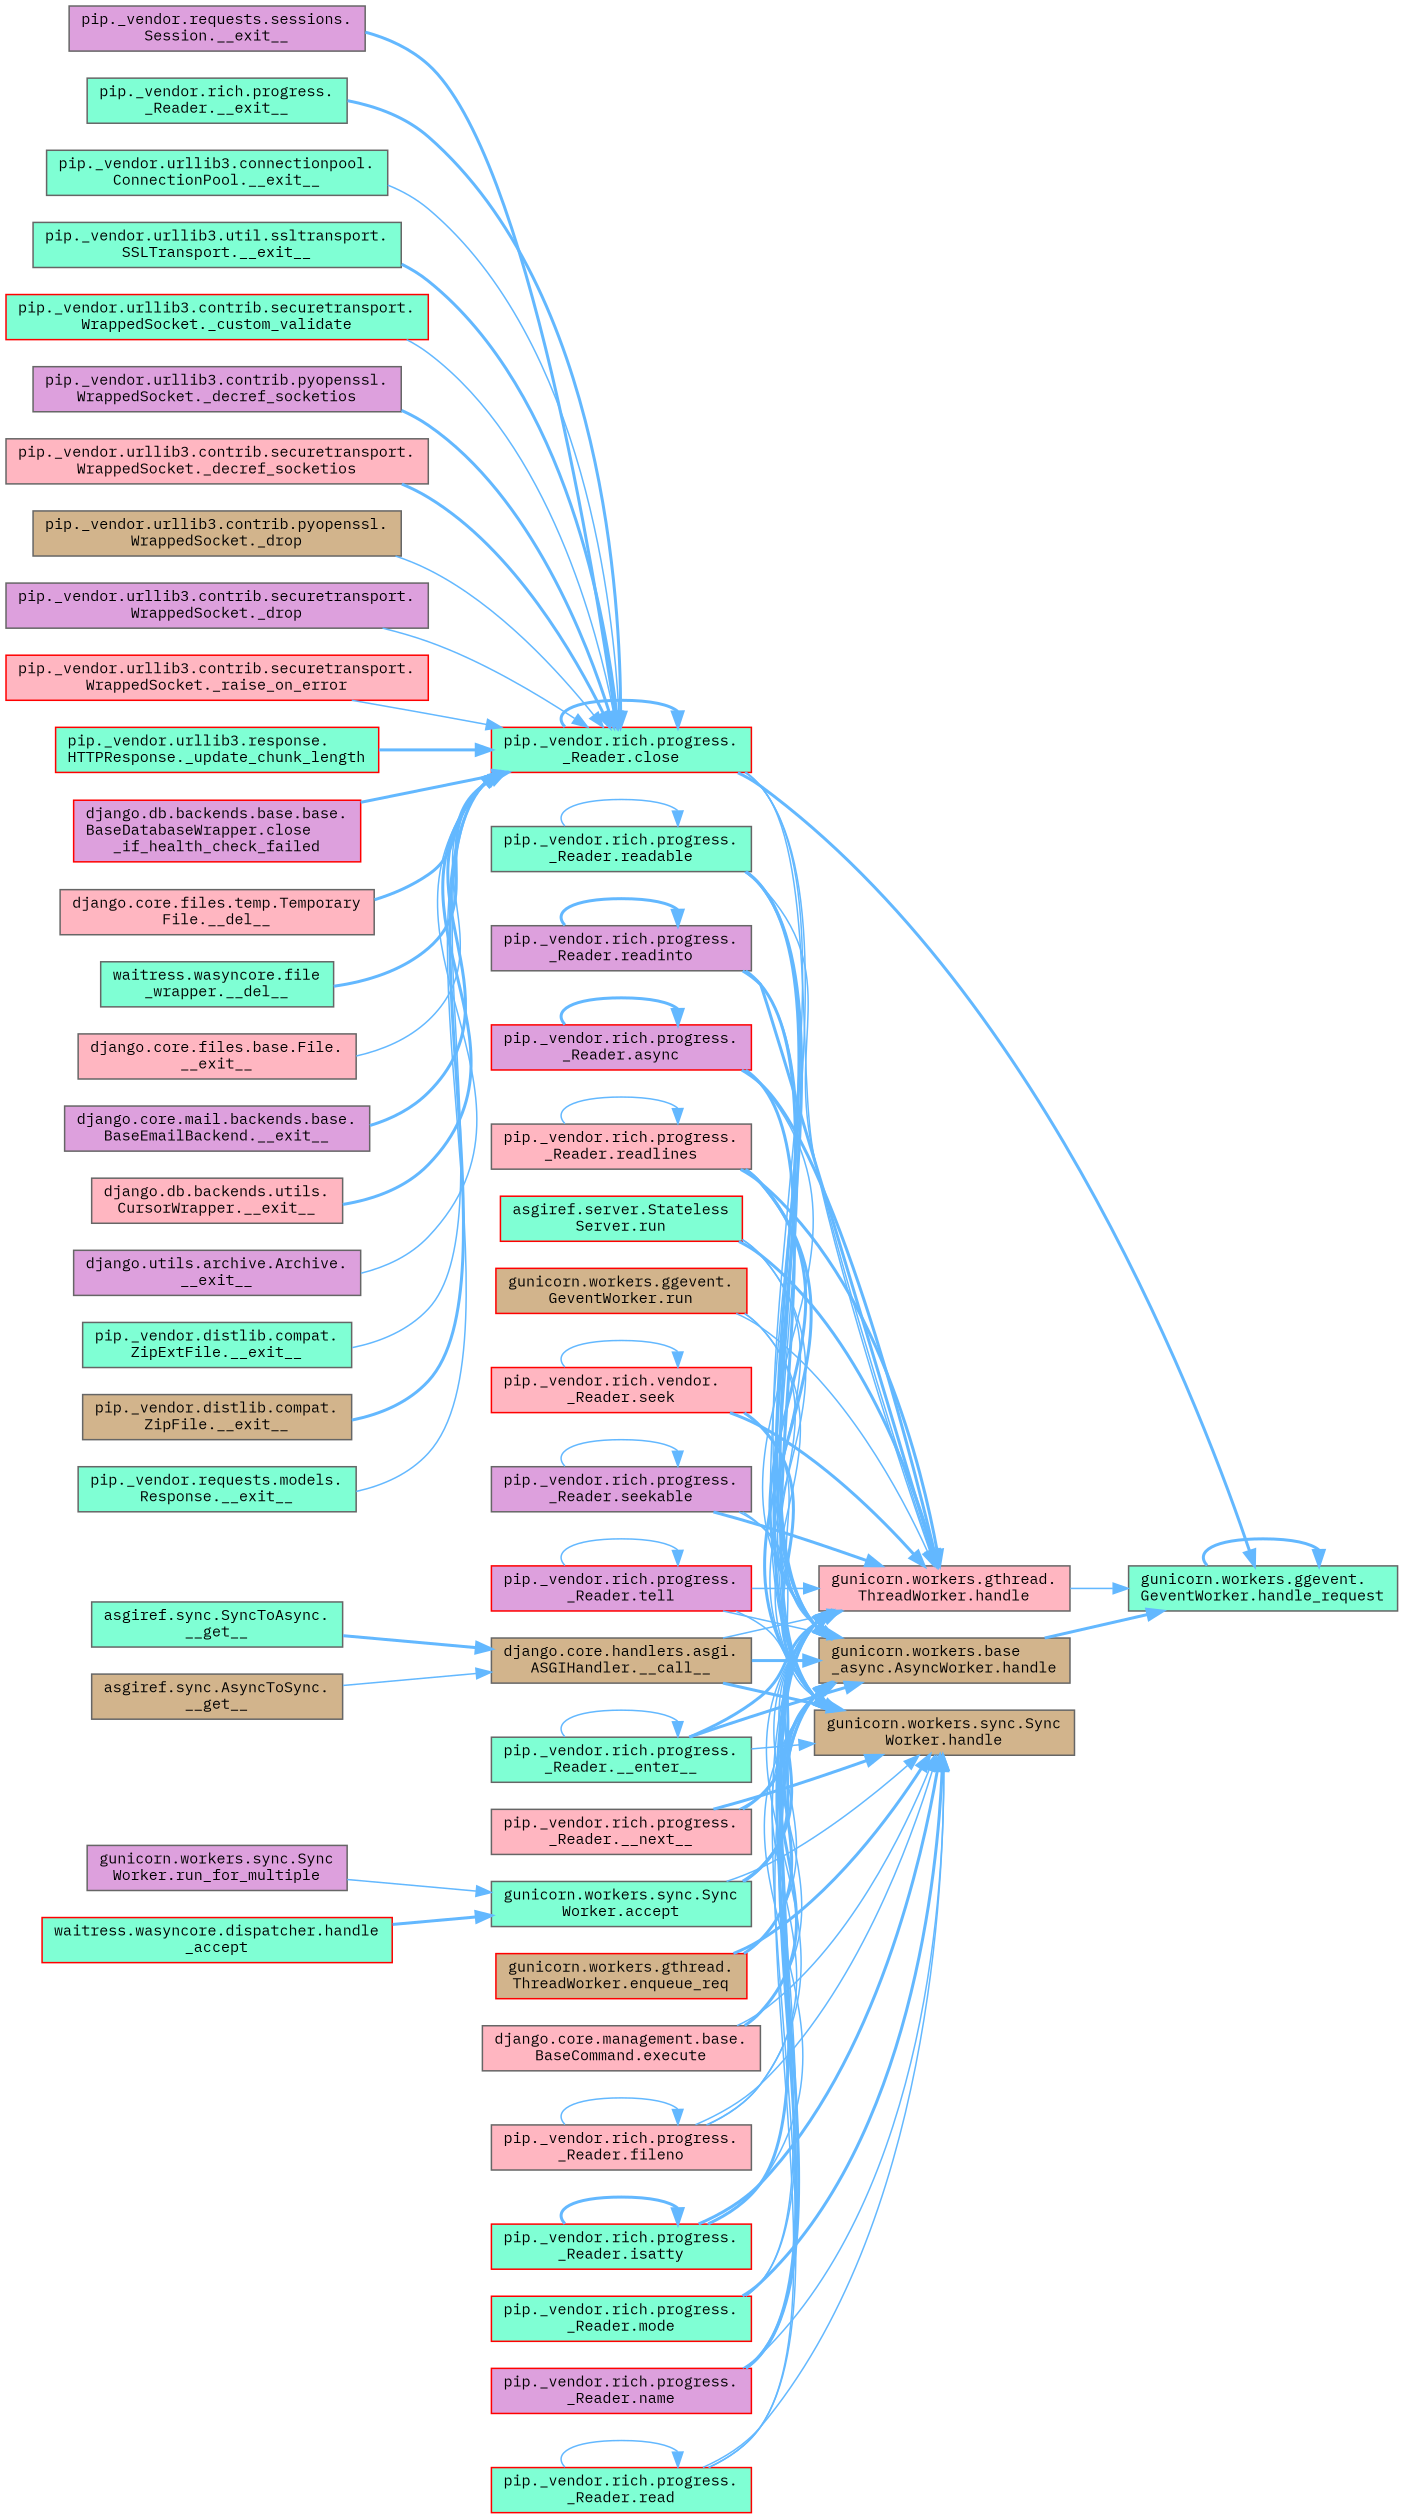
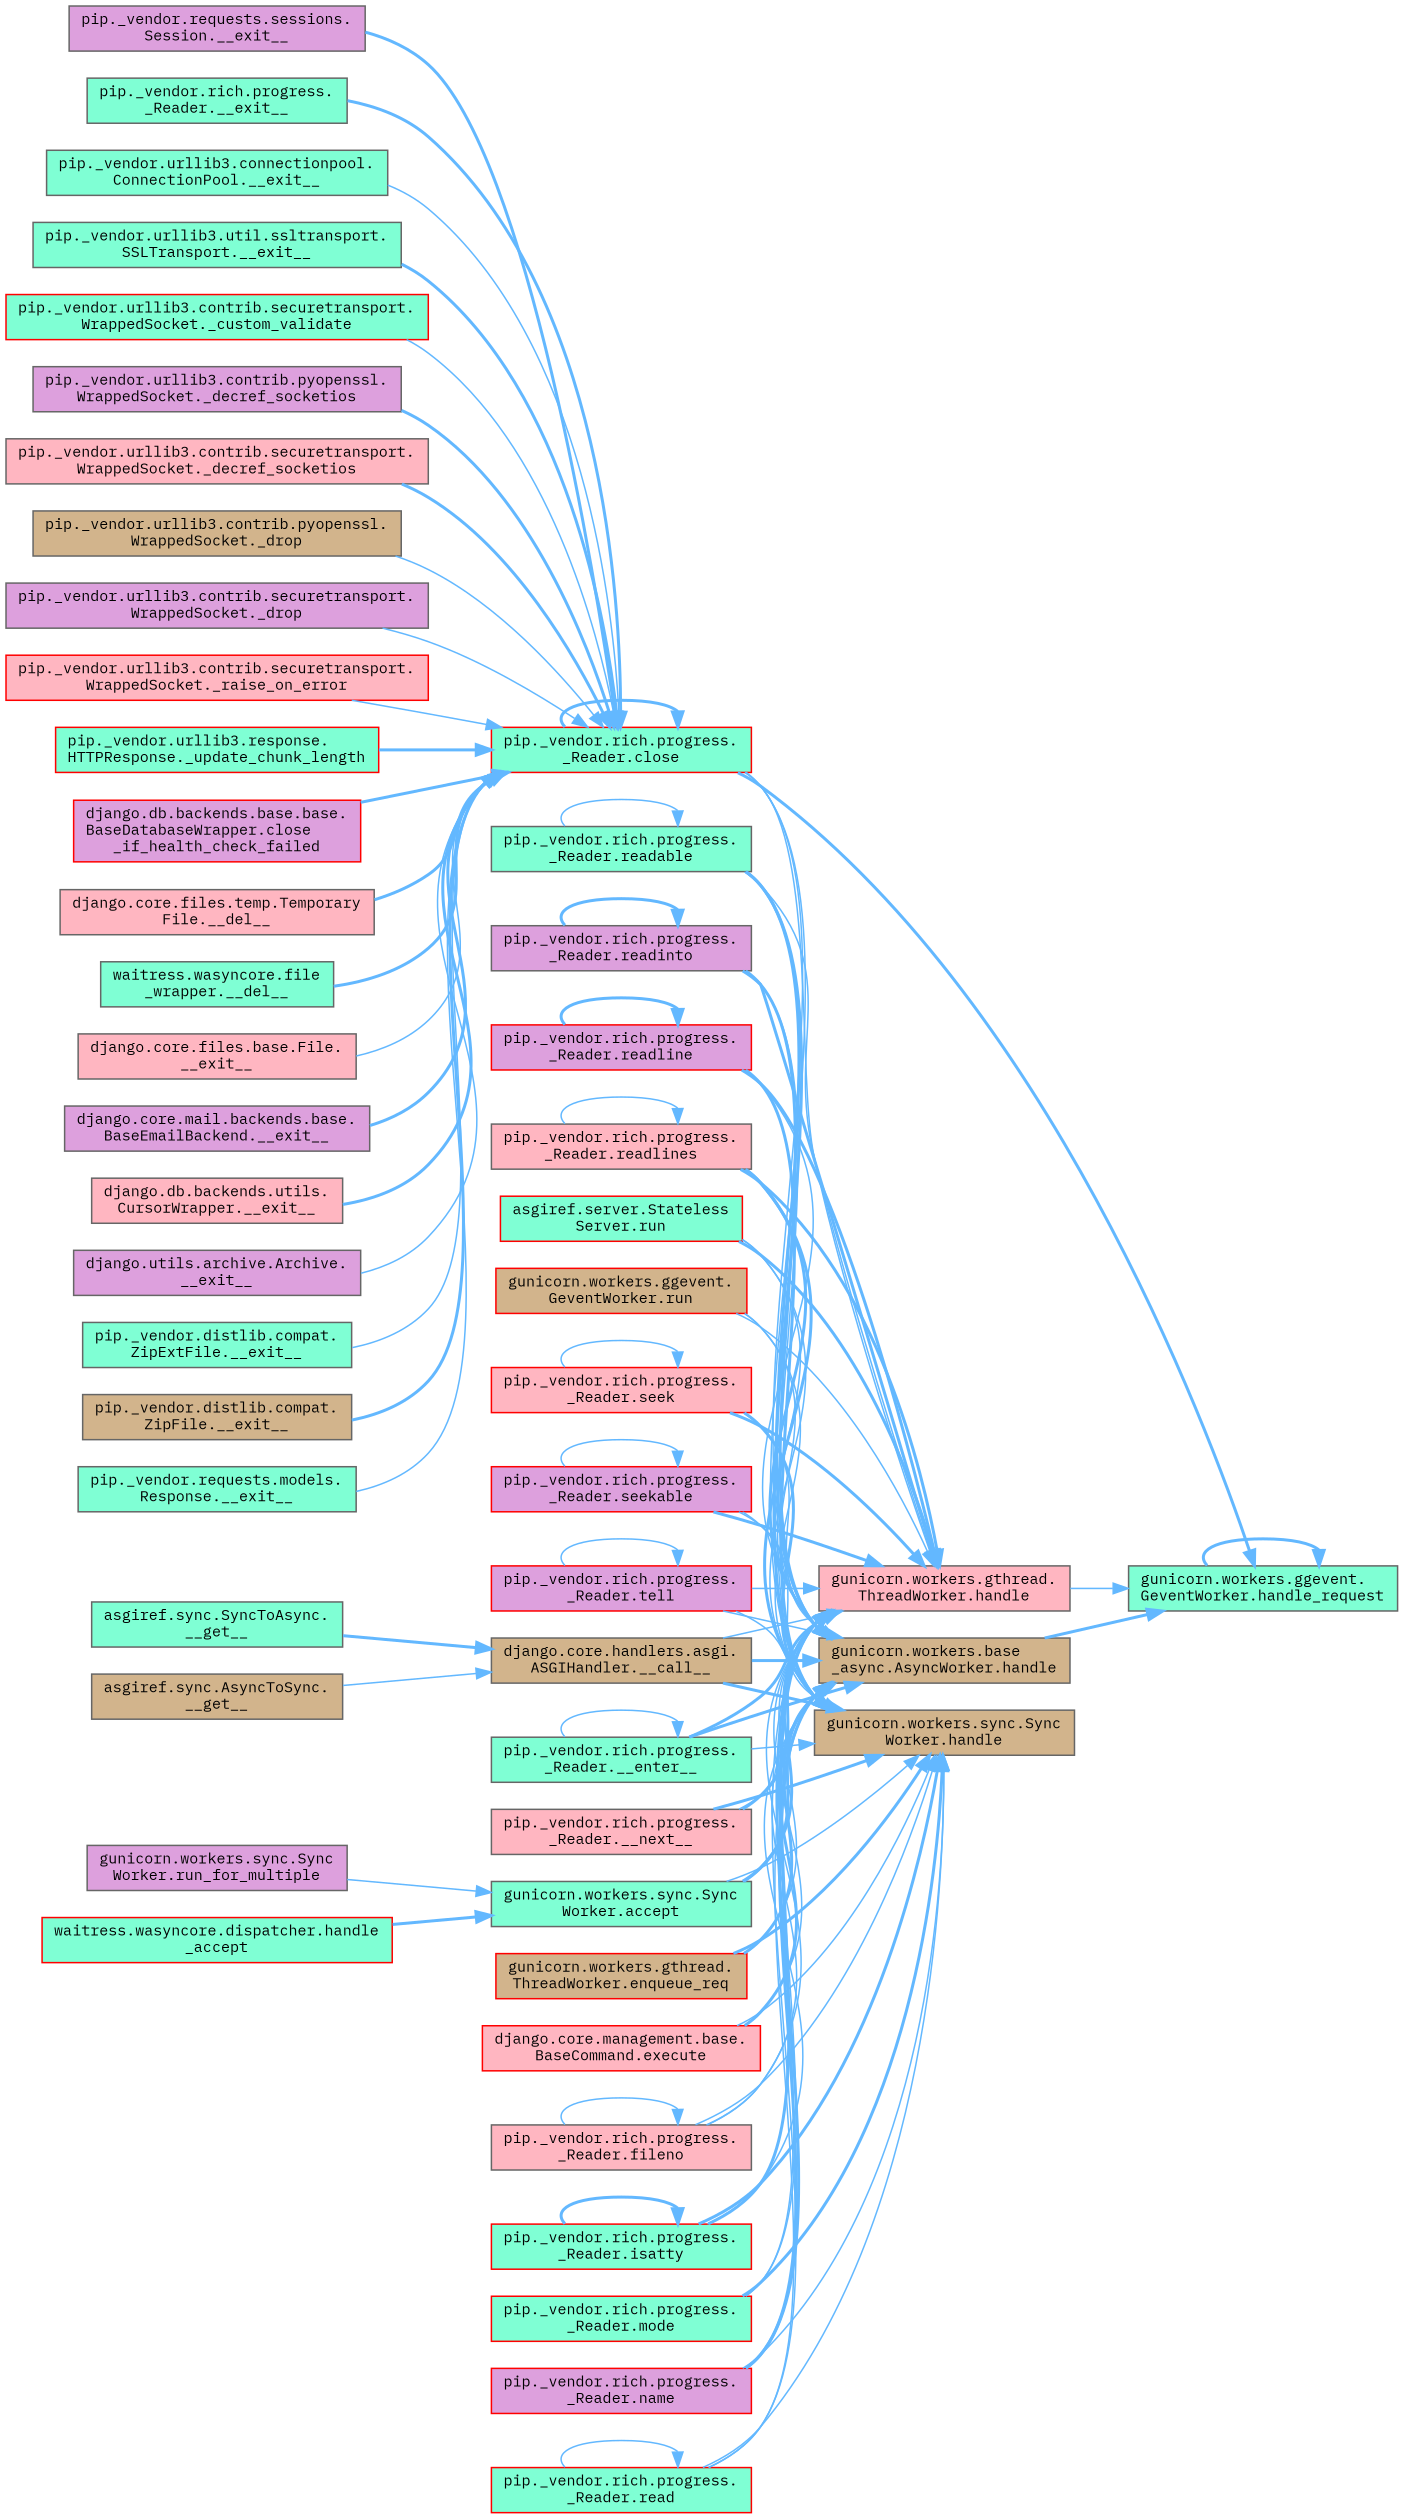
  digraph {
    fontname="IBM Plex Mono"
    rankdir=RL
    node [color=grey40 fillcolor=aquamarine fontname="IBM Plex Mono" fontsize=10 shape=box style=filled]
    edge [color=steelblue1 dir=back fontname="IBM Plex Mono" fontsize=10 labelfontname=Helvetica labelfontsize=10 style=solid]
    n1 [color=gray40 fontcolor=black height=0.2 label="gunicorn.workers.ggevent.\lGeventWorker.handle_request" width=0.4]
    n2 [fillcolor=tan height=0.2 label="gunicorn.workers.base\l_async.AsyncWorker.handle" width=0.4]
    n3 [fillcolor=lightpink height=0.2 label="gunicorn.workers.gthread.\lThreadWorker.handle" width=0.4]
    n4 [color=red height=0.2 label="pip._vendor.rich.progress.\l_Reader.close" width=0.4]
    n5 [fillcolor=tan height=0.2 label="django.core.handlers.asgi.\lASGIHandler.__call__" width=0.4]
    n6 [height=0.2 label="pip._vendor.rich.progress.\l_Reader.__enter__" width=0.4]
    n7 [fillcolor=lightpink height=0.2 label="pip._vendor.rich.progress.\l_Reader.__next__" width=0.4]
    n8 [height=0.2 label="gunicorn.workers.sync.Sync\lWorker.accept" width=0.4]
    n9 [color=red fillcolor=tan height=0.2 label="gunicorn.workers.gthread.\lThreadWorker.enqueue_req" width=0.4]
-   n10 [fillcolor=lightpink height=0.2 label="django.core.management.base.\lBaseCommand.execute" width=0.4]
+   n10 [color=red fillcolor=lightpink height=0.2 label="django.core.management.base.\lBaseCommand.execute" width=0.4]
    n11 [fillcolor=lightpink height=0.2 label="pip._vendor.rich.progress.\l_Reader.fileno" width=0.4]
    n12 [color=red height=0.2 label="pip._vendor.rich.progress.\l_Reader.isatty" width=0.4]
    n13 [color=red height=0.2 label="pip._vendor.rich.progress.\l_Reader.mode" width=0.4]
    n14 [color=red fillcolor=plum height=0.2 label="pip._vendor.rich.progress.\l_Reader.name" width=0.4]
    n15 [color=red height=0.2 label="pip._vendor.rich.progress.\l_Reader.read" width=0.4]
    n16 [height=0.2 label="pip._vendor.rich.progress.\l_Reader.readable" width=0.4]
    n17 [fillcolor=plum height=0.2 label="pip._vendor.rich.progress.\l_Reader.readinto" width=0.4]
-   n18 [color=red fillcolor=plum height=0.2 label="pip._vendor.rich.progress.\l_Reader.async" width=0.4]
+   n18 [color=red fillcolor=plum height=0.2 label="pip._vendor.rich.progress.\l_Reader.readline" width=0.4]
    n19 [fillcolor=lightpink height=0.2 label="pip._vendor.rich.progress.\l_Reader.readlines" width=0.4]
    n20 [color=red height=0.2 label="asgiref.server.Stateless\lServer.run" width=0.4]
    n21 [color=red fillcolor=tan height=0.2 label="gunicorn.workers.ggevent.\lGeventWorker.run" width=0.4]
-   n22 [color=red fillcolor=lightpink height=0.2 label="pip._vendor.rich.vendor.\l_Reader.seek" width=0.4]
-   n23 [fillcolor=plum height=0.2 label="pip._vendor.rich.progress.\l_Reader.seekable" width=0.4]
+   n22 [color=red fillcolor=lightpink height=0.2 label="pip._vendor.rich.progress.\l_Reader.seek" width=0.4]
+   n23 [color=red fillcolor=plum height=0.2 label="pip._vendor.rich.progress.\l_Reader.seekable" width=0.4]
    n24 [color=red fillcolor=plum height=0.2 label="pip._vendor.rich.progress.\l_Reader.tell" width=0.4]
    n25 [fillcolor=tan height=0.2 label="gunicorn.workers.sync.Sync\lWorker.handle" width=0.4]
    n26 [fillcolor=tan height=0.2 label="asgiref.sync.AsyncToSync.\l__get__" width=0.4]
    n27 [height=0.2 label="asgiref.sync.SyncToAsync.\l__get__" width=0.4]
    n28 [color=red height=0.2 label="waitress.wasyncore.dispatcher.handle\l_accept" width=0.4]
    n29 [fillcolor=plum height=0.2 label="gunicorn.workers.sync.Sync\lWorker.run_for_multiple" width=0.4]
    n30 [fillcolor=lightpink height=0.2 label="django.core.files.temp.Temporary\lFile.__del__" width=0.4]
    n31 [height=0.2 label="waitress.wasyncore.file\l_wrapper.__del__" width=0.4]
    n32 [fillcolor=lightpink height=0.2 label="django.core.files.base.File.\l__exit__" width=0.4]
    n33 [fillcolor=plum height=0.2 label="django.core.mail.backends.base.\lBaseEmailBackend.__exit__" width=0.4]
    n34 [fillcolor=lightpink height=0.2 label="django.db.backends.utils.\lCursorWrapper.__exit__" width=0.4]
    n35 [fillcolor=plum height=0.2 label="django.utils.archive.Archive.\l__exit__" width=0.4]
    n36 [height=0.2 label="pip._vendor.distlib.compat.\lZipExtFile.__exit__" width=0.4]
    n37 [fillcolor=tan height=0.2 label="pip._vendor.distlib.compat.\lZipFile.__exit__" width=0.4]
    n38 [height=0.2 label="pip._vendor.requests.models.\lResponse.__exit__" width=0.4]
    n39 [fillcolor=plum height=0.2 label="pip._vendor.requests.sessions.\lSession.__exit__" width=0.4]
    n40 [height=0.2 label="pip._vendor.rich.progress.\l_Reader.__exit__" width=0.4]
    n41 [height=0.2 label="pip._vendor.urllib3.connectionpool.\lConnectionPool.__exit__" width=0.4]
    n42 [height=0.2 label="pip._vendor.urllib3.util.ssltransport.\lSSLTransport.__exit__" width=0.4]
    n43 [color=red height=0.2 label="pip._vendor.urllib3.contrib.securetransport.\lWrappedSocket._custom_validate" width=0.4]
    n44 [fillcolor=plum height=0.2 label="pip._vendor.urllib3.contrib.pyopenssl.\lWrappedSocket._decref_socketios" width=0.4]
    n45 [fillcolor=lightpink height=0.2 label="pip._vendor.urllib3.contrib.securetransport.\lWrappedSocket._decref_socketios" width=0.4]
    n46 [fillcolor=tan height=0.2 label="pip._vendor.urllib3.contrib.pyopenssl.\lWrappedSocket._drop" width=0.4]
    n47 [fillcolor=plum height=0.2 label="pip._vendor.urllib3.contrib.securetransport.\lWrappedSocket._drop" width=0.4]
    n48 [color=red fillcolor=lightpink height=0.2 label="pip._vendor.urllib3.contrib.securetransport.\lWrappedSocket._raise_on_error" width=0.4]
    n49 [color=red height=0.2 label="pip._vendor.urllib3.response.\lHTTPResponse._update_chunk_length" width=0.4]
    n50 [color=red fillcolor=plum height=0.2 label="django.db.backends.base.base.\lBaseDatabaseWrapper.close\l_if_health_check_failed" width=0.4]
    n1 -> n1 [style=bold]
    n1 -> n2 [style=bold]
    n1 -> n3
    n1 -> n4 [style=bold]
    n2 -> n4
    n2 -> n5 [style=bold]
    n2 -> n6 [style=bold]
    n2 -> n7
    n2 -> n8 [style=bold]
    n2 -> n9 [style=bold]
    n2 -> n10 [style=bold]
    n2 -> n11
    n2 -> n12
    n2 -> n13
    n2 -> n14 [style=bold]
    n2 -> n15
    n2 -> n16 [style=bold]
    n2 -> n17 [style=bold]
    n2 -> n18
    n2 -> n19 [style=bold]
    n2 -> n20
    n2 -> n21
    n2 -> n22
    n2 -> n23
    n2 -> n24
    n3 -> n4
    n3 -> n5
    n3 -> n6 [style=bold]
    n3 -> n7 [style=bold]
    n3 -> n8 [style=bold]
    n3 -> n9
    n3 -> n10
    n3 -> n11
    n3 -> n12 [style=bold]
    n3 -> n13
    n3 -> n14 [style=bold]
    n3 -> n15
    n3 -> n16
    n3 -> n17 [style=bold]
    n3 -> n18 [style=bold]
    n3 -> n19 [style=bold]
    n3 -> n20 [style=bold]
    n3 -> n21
    n3 -> n22 [style=bold]
    n3 -> n23 [style=bold]
    n3 -> n24
    n4 -> n4 [style=bold]
    n4 -> n30 [style=bold]
    n4 -> n31 [style=bold]
    n4 -> n32
    n4 -> n33 [style=bold]
    n4 -> n34 [style=bold]
    n4 -> n35
    n4 -> n36
    n4 -> n37 [style=bold]
    n4 -> n38
    n4 -> n39 [style=bold]
    n4 -> n40 [style=bold]
    n4 -> n41
    n4 -> n42 [style=bold]
    n4 -> n43
    n4 -> n44 [style=bold]
    n4 -> n45 [style=bold]
    n4 -> n46
    n4 -> n47
    n4 -> n48
    n4 -> n49 [style=bold]
    n4 -> n50 [style=bold]
    n5 -> n26
    n5 -> n27 [style=bold]
    n6 -> n6
    n8 -> n28 [style=bold]
    n8 -> n29
    n11 -> n11
    n12 -> n12 [style=bold]
    n15 -> n15
    n16 -> n16
    n17 -> n17 [style=bold]
    n18 -> n18 [style=bold]
    n19 -> n19
    n22 -> n22
    n23 -> n23
    n24 -> n24
    n25 -> n4
    n25 -> n5 [style=bold]
    n25 -> n6
    n25 -> n7 [style=bold]
    n25 -> n8
    n25 -> n9 [style=bold]
    n25 -> n10
    n25 -> n11
    n25 -> n12 [style=bold]
    n25 -> n13 [style=bold]
    n25 -> n14
    n25 -> n15
    n25 -> n16 [style=bold]
    n25 -> n17
    n25 -> n18 [style=bold]
    n25 -> n19 [style=bold]
    n25 -> n20
    n25 -> n21
    n25 -> n22 [style=bold]
    n25 -> n23
    n25 -> n24
  }
